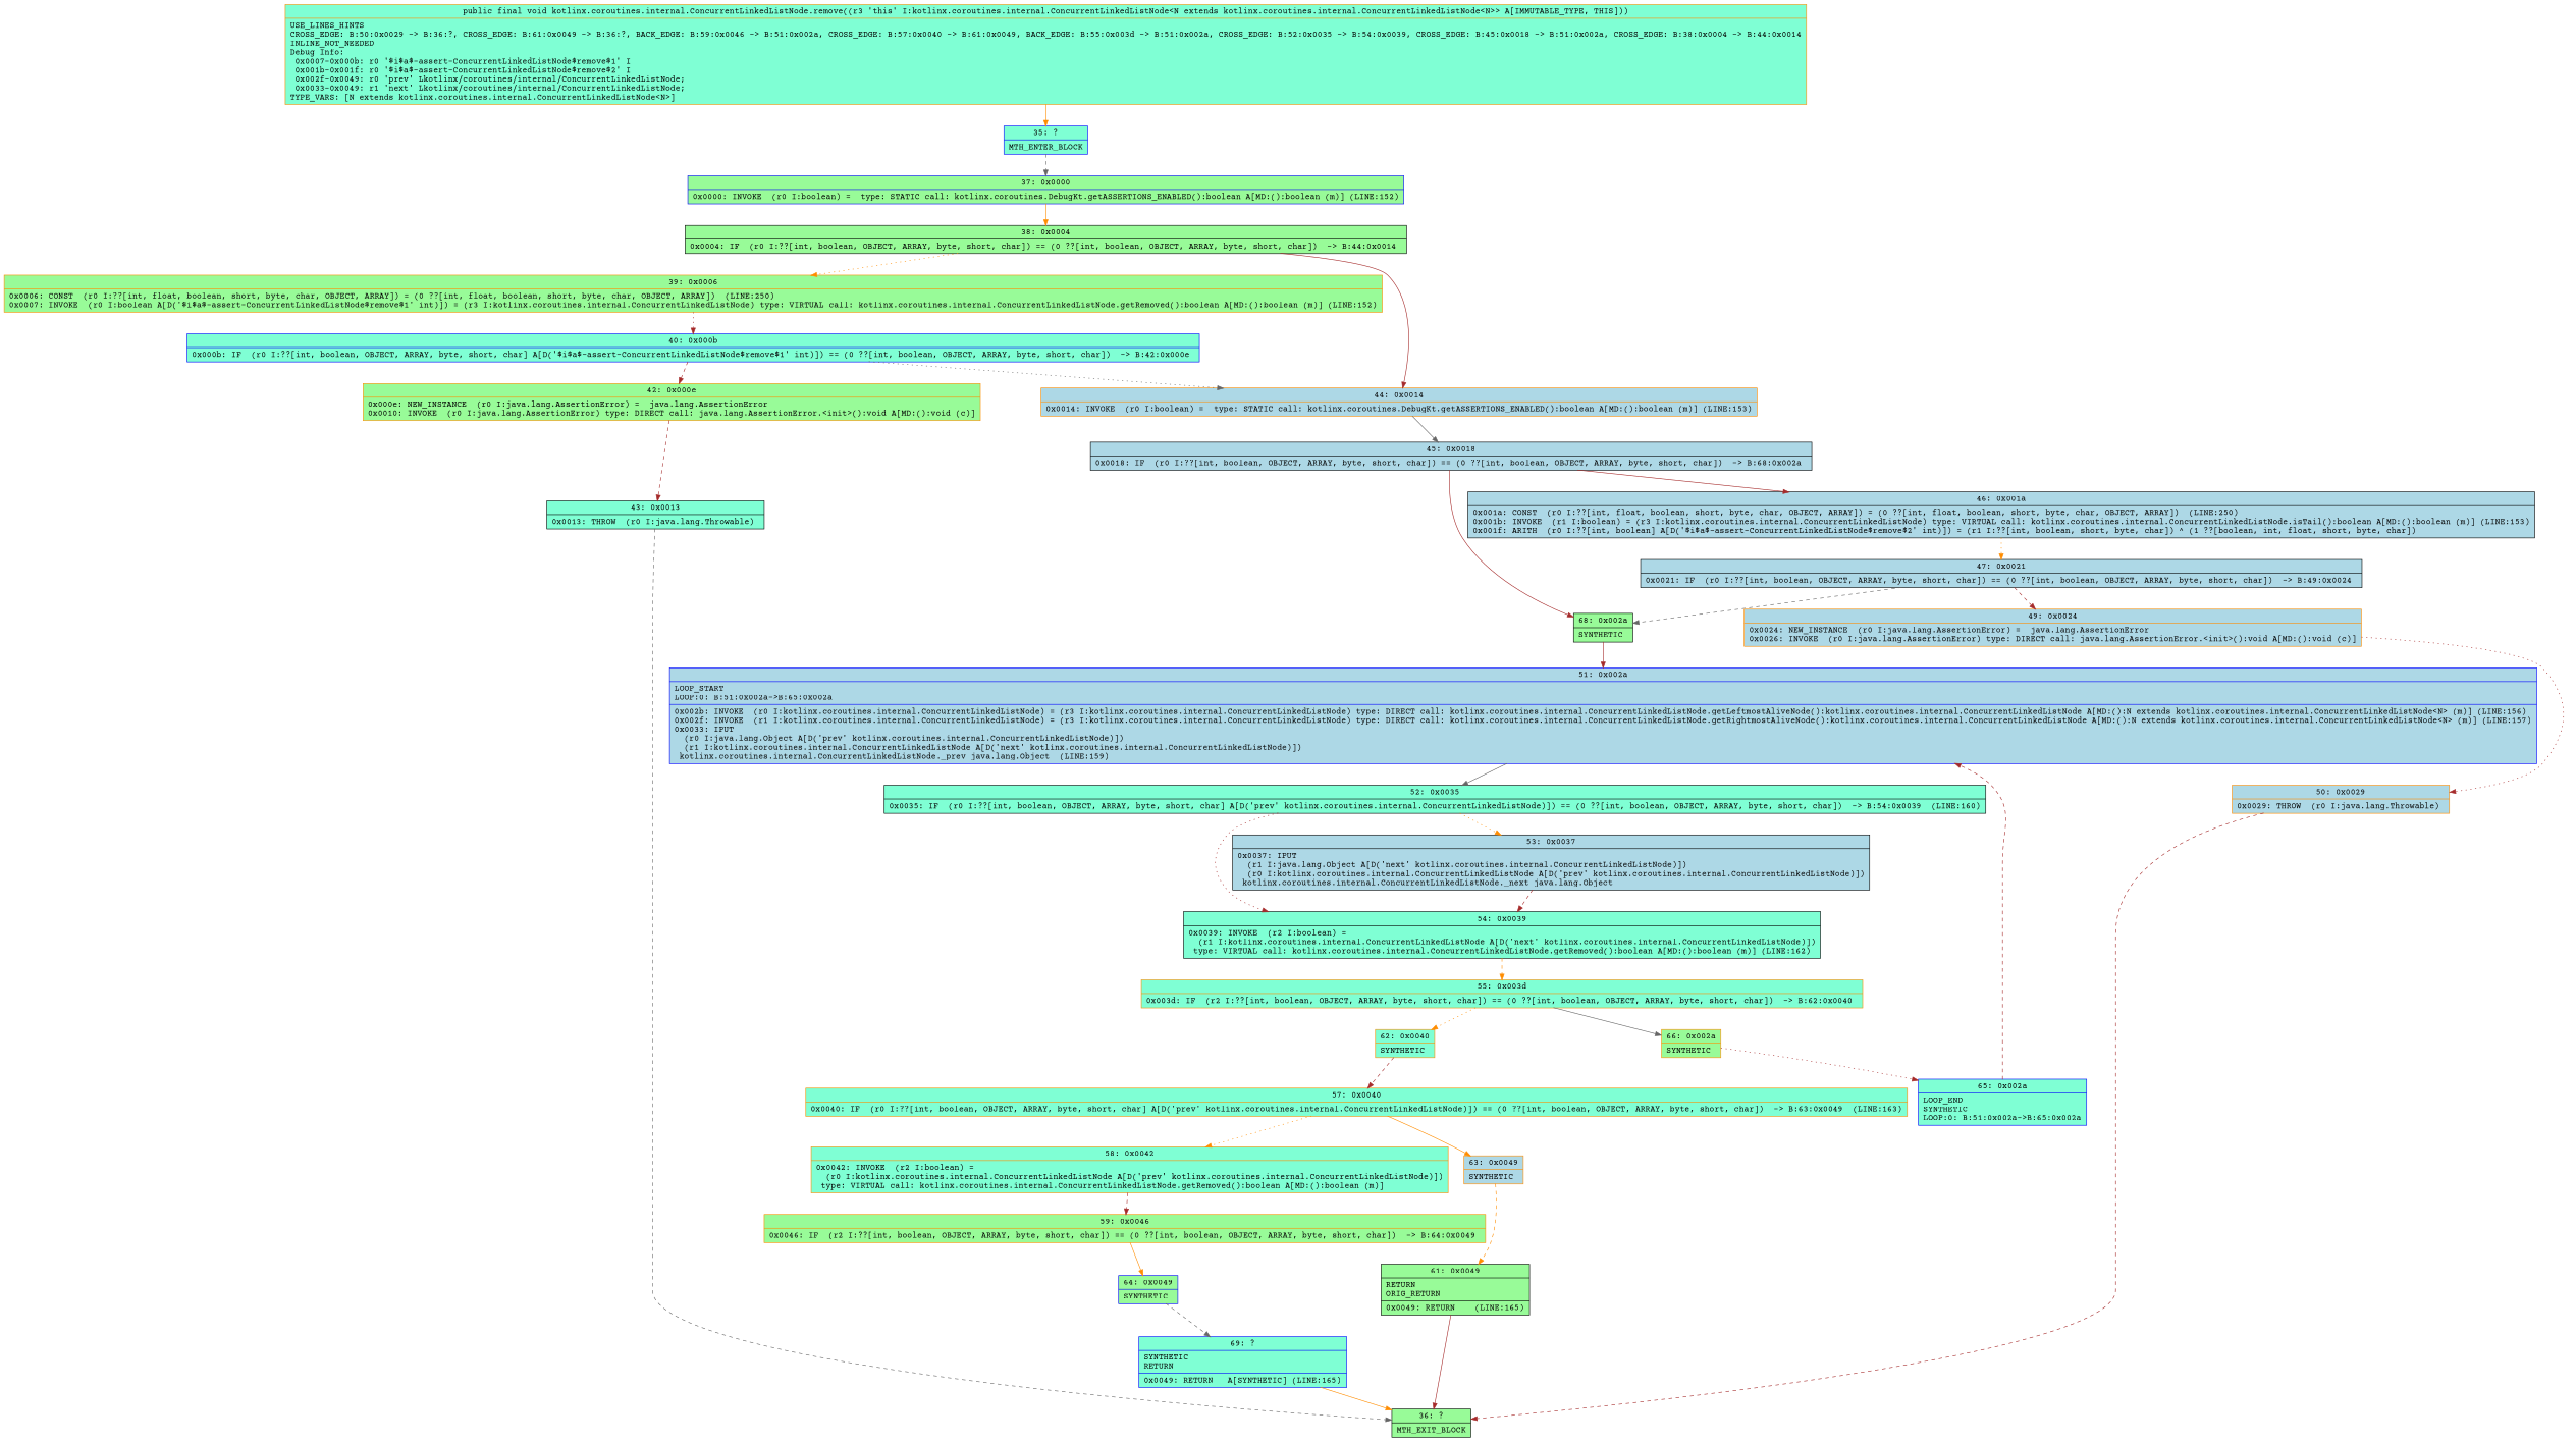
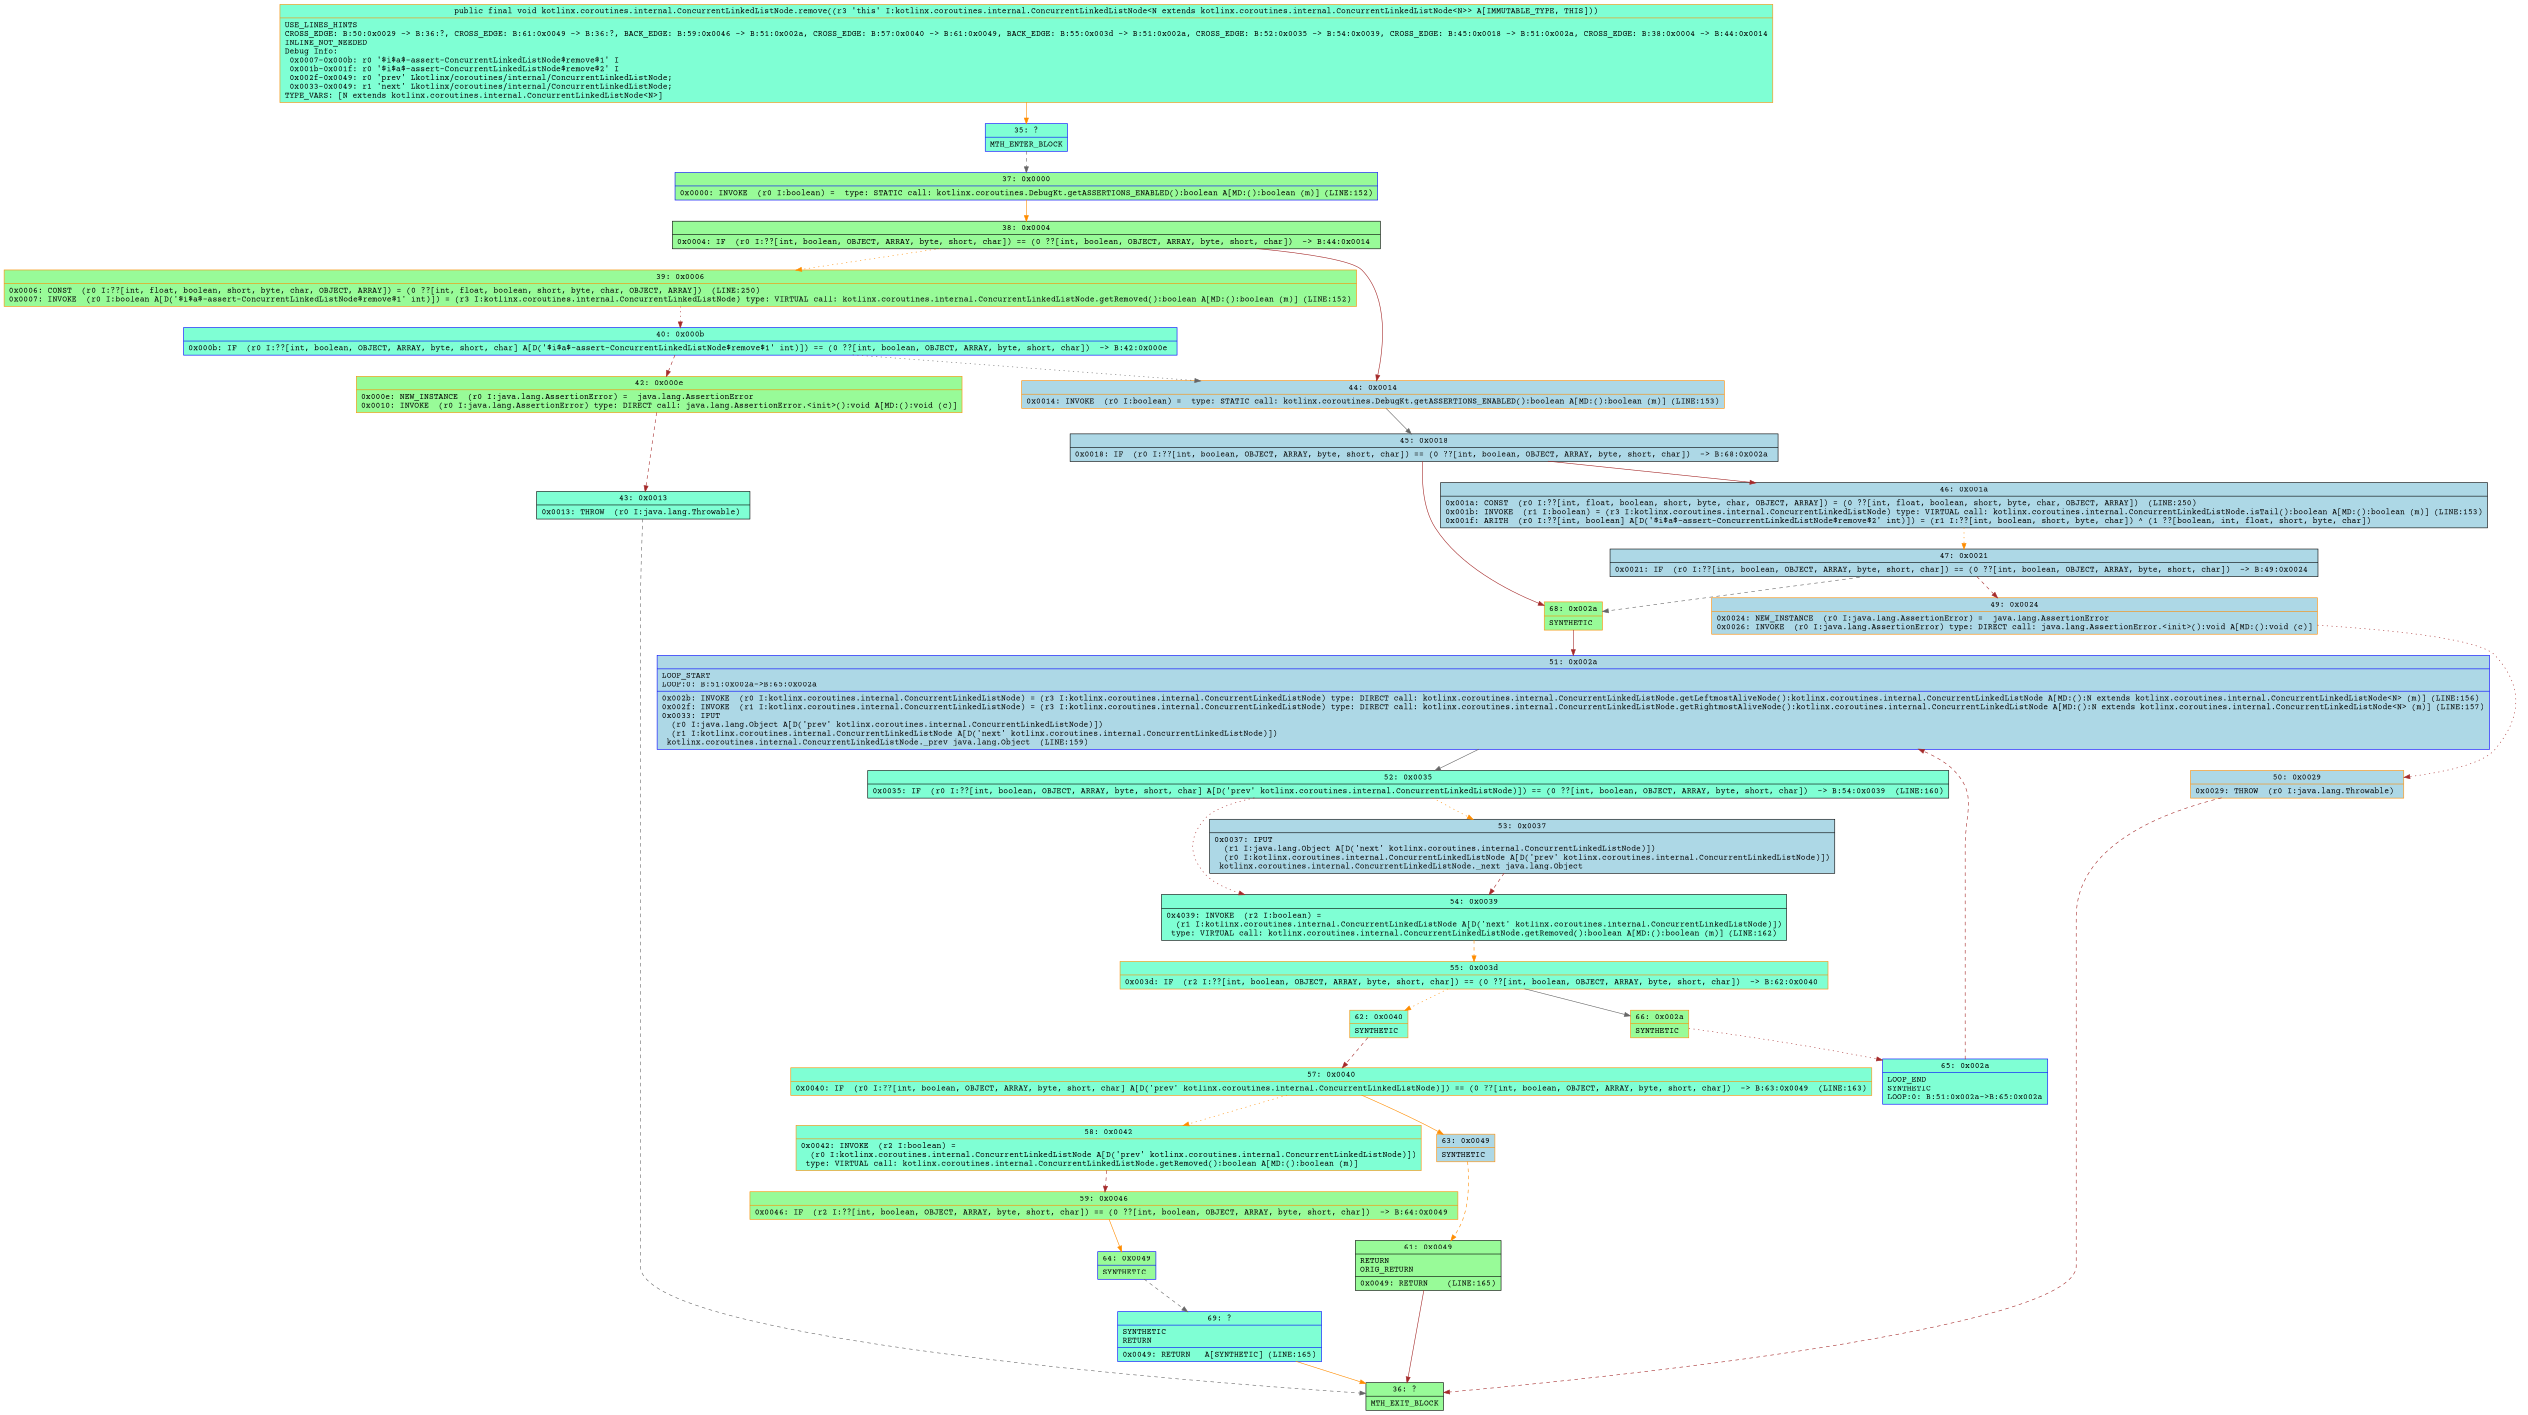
  digraph {
    fontname="Courier Prime"
    node [color=darkorange fillcolor=aquamarine fontname="Courier Prime" shape=record style=filled]
    edge [color=brown fontname="Courier Prime" style=dashed]
    n1 [color=blue label="{35\:\ ?|MTH_ENTER_BLOCK\l}"]
    n2 [color=blue fillcolor=palegreen label="{37\:\ 0x0000|0x0000: INVOKE  (r0 I:boolean) =  type: STATIC call: kotlinx.coroutines.DebugKt.getASSERTIONS_ENABLED():boolean A[MD:():boolean (m)] (LINE:152)\l}"]
    n3 [color=black fillcolor=palegreen label="{38\:\ 0x0004|0x0004: IF  (r0 I:??[int, boolean, OBJECT, ARRAY, byte, short, char]) == (0 ??[int, boolean, OBJECT, ARRAY, byte, short, char])  \-\> B:44:0x0014 \l}"]
    n4 [fillcolor=palegreen label="{39\:\ 0x0006|0x0006: CONST  (r0 I:??[int, float, boolean, short, byte, char, OBJECT, ARRAY]) = (0 ??[int, float, boolean, short, byte, char, OBJECT, ARRAY])  (LINE:250)\l0x0007: INVOKE  (r0 I:boolean A[D('$i$a$\-assert\-ConcurrentLinkedListNode$remove$1' int)]) = (r3 I:kotlinx.coroutines.internal.ConcurrentLinkedListNode) type: VIRTUAL call: kotlinx.coroutines.internal.ConcurrentLinkedListNode.getRemoved():boolean A[MD:():boolean (m)] (LINE:152)\l}"]
    n5 [fillcolor=lightblue label="{44\:\ 0x0014|0x0014: INVOKE  (r0 I:boolean) =  type: STATIC call: kotlinx.coroutines.DebugKt.getASSERTIONS_ENABLED():boolean A[MD:():boolean (m)] (LINE:153)\l}"]
    n6 [color=blue label="{40\:\ 0x000b|0x000b: IF  (r0 I:??[int, boolean, OBJECT, ARRAY, byte, short, char] A[D('$i$a$\-assert\-ConcurrentLinkedListNode$remove$1' int)]) == (0 ??[int, boolean, OBJECT, ARRAY, byte, short, char])  \-\> B:42:0x000e \l}"]
    n7 [color=black fillcolor=lightblue label="{45\:\ 0x0018|0x0018: IF  (r0 I:??[int, boolean, OBJECT, ARRAY, byte, short, char]) == (0 ??[int, boolean, OBJECT, ARRAY, byte, short, char])  \-\> B:68:0x002a \l}"]
    n8 [fillcolor=palegreen label="{42\:\ 0x000e|0x000e: NEW_INSTANCE  (r0 I:java.lang.AssertionError) =  java.lang.AssertionError \l0x0010: INVOKE  (r0 I:java.lang.AssertionError) type: DIRECT call: java.lang.AssertionError.\<init\>():void A[MD:():void (c)]\l}"]
    n9 [color=black label="{43\:\ 0x0013|0x0013: THROW  (r0 I:java.lang.Throwable) \l}"]
    n10 [color=black fillcolor=palegreen label="{36\:\ ?|MTH_EXIT_BLOCK\l}"]
    n11 [color=black fillcolor=lightblue label="{46\:\ 0x001a|0x001a: CONST  (r0 I:??[int, float, boolean, short, byte, char, OBJECT, ARRAY]) = (0 ??[int, float, boolean, short, byte, char, OBJECT, ARRAY])  (LINE:250)\l0x001b: INVOKE  (r1 I:boolean) = (r3 I:kotlinx.coroutines.internal.ConcurrentLinkedListNode) type: VIRTUAL call: kotlinx.coroutines.internal.ConcurrentLinkedListNode.isTail():boolean A[MD:():boolean (m)] (LINE:153)\l0x001f: ARITH  (r0 I:??[int, boolean] A[D('$i$a$\-assert\-ConcurrentLinkedListNode$remove$2' int)]) = (r1 I:??[int, boolean, short, byte, char]) ^ (1 ??[boolean, int, float, short, byte, char]) \l}"]
-   n12 [color=black fillcolor=palegreen label="{68\:\ 0x002a|SYNTHETIC\l}"]
+   n12 [fillcolor=palegreen label="{68\:\ 0x002a|SYNTHETIC\l}"]
    n13 [color=black fillcolor=lightblue label="{47\:\ 0x0021|0x0021: IF  (r0 I:??[int, boolean, OBJECT, ARRAY, byte, short, char]) == (0 ??[int, boolean, OBJECT, ARRAY, byte, short, char])  \-\> B:49:0x0024 \l}"]
    n14 [color=blue fillcolor=lightblue label="{51\:\ 0x002a|LOOP_START\lLOOP:0: B:51:0x002a\-\>B:65:0x002a\l|0x002b: INVOKE  (r0 I:kotlinx.coroutines.internal.ConcurrentLinkedListNode) = (r3 I:kotlinx.coroutines.internal.ConcurrentLinkedListNode) type: DIRECT call: kotlinx.coroutines.internal.ConcurrentLinkedListNode.getLeftmostAliveNode():kotlinx.coroutines.internal.ConcurrentLinkedListNode A[MD:():N extends kotlinx.coroutines.internal.ConcurrentLinkedListNode\<N\> (m)] (LINE:156)\l0x002f: INVOKE  (r1 I:kotlinx.coroutines.internal.ConcurrentLinkedListNode) = (r3 I:kotlinx.coroutines.internal.ConcurrentLinkedListNode) type: DIRECT call: kotlinx.coroutines.internal.ConcurrentLinkedListNode.getRightmostAliveNode():kotlinx.coroutines.internal.ConcurrentLinkedListNode A[MD:():N extends kotlinx.coroutines.internal.ConcurrentLinkedListNode\<N\> (m)] (LINE:157)\l0x0033: IPUT  \l  (r0 I:java.lang.Object A[D('prev' kotlinx.coroutines.internal.ConcurrentLinkedListNode)])\l  (r1 I:kotlinx.coroutines.internal.ConcurrentLinkedListNode A[D('next' kotlinx.coroutines.internal.ConcurrentLinkedListNode)])\l kotlinx.coroutines.internal.ConcurrentLinkedListNode._prev java.lang.Object  (LINE:159)\l}"]
    n15 [fillcolor=lightblue label="{49\:\ 0x0024|0x0024: NEW_INSTANCE  (r0 I:java.lang.AssertionError) =  java.lang.AssertionError \l0x0026: INVOKE  (r0 I:java.lang.AssertionError) type: DIRECT call: java.lang.AssertionError.\<init\>():void A[MD:():void (c)]\l}"]
    n16 [fillcolor=lightblue label="{50\:\ 0x0029|0x0029: THROW  (r0 I:java.lang.Throwable) \l}"]
    n17 [color=black label="{52\:\ 0x0035|0x0035: IF  (r0 I:??[int, boolean, OBJECT, ARRAY, byte, short, char] A[D('prev' kotlinx.coroutines.internal.ConcurrentLinkedListNode)]) == (0 ??[int, boolean, OBJECT, ARRAY, byte, short, char])  \-\> B:54:0x0039  (LINE:160)\l}"]
    n18 [color=black fillcolor=lightblue label="{53\:\ 0x0037|0x0037: IPUT  \l  (r1 I:java.lang.Object A[D('next' kotlinx.coroutines.internal.ConcurrentLinkedListNode)])\l  (r0 I:kotlinx.coroutines.internal.ConcurrentLinkedListNode A[D('prev' kotlinx.coroutines.internal.ConcurrentLinkedListNode)])\l kotlinx.coroutines.internal.ConcurrentLinkedListNode._next java.lang.Object \l}"]
-   n19 [color=black label="{54\:\ 0x0039|0x0039: INVOKE  (r2 I:boolean) = \l  (r1 I:kotlinx.coroutines.internal.ConcurrentLinkedListNode A[D('next' kotlinx.coroutines.internal.ConcurrentLinkedListNode)])\l type: VIRTUAL call: kotlinx.coroutines.internal.ConcurrentLinkedListNode.getRemoved():boolean A[MD:():boolean (m)] (LINE:162)\l}"]
+   n19 [color=black label="{54\:\ 0x0039|0x4039: INVOKE  (r2 I:boolean) = \l  (r1 I:kotlinx.coroutines.internal.ConcurrentLinkedListNode A[D('next' kotlinx.coroutines.internal.ConcurrentLinkedListNode)])\l type: VIRTUAL call: kotlinx.coroutines.internal.ConcurrentLinkedListNode.getRemoved():boolean A[MD:():boolean (m)] (LINE:162)\l}"]
    n20 [label="{55\:\ 0x003d|0x003d: IF  (r2 I:??[int, boolean, OBJECT, ARRAY, byte, short, char]) == (0 ??[int, boolean, OBJECT, ARRAY, byte, short, char])  \-\> B:62:0x0040 \l}"]
    n21 [label="{62\:\ 0x0040|SYNTHETIC\l}"]
    n22 [fillcolor=palegreen label="{66\:\ 0x002a|SYNTHETIC\l}"]
    n23 [label="{57\:\ 0x0040|0x0040: IF  (r0 I:??[int, boolean, OBJECT, ARRAY, byte, short, char] A[D('prev' kotlinx.coroutines.internal.ConcurrentLinkedListNode)]) == (0 ??[int, boolean, OBJECT, ARRAY, byte, short, char])  \-\> B:63:0x0049  (LINE:163)\l}"]
    n24 [color=blue label="{65\:\ 0x002a|LOOP_END\lSYNTHETIC\lLOOP:0: B:51:0x002a\-\>B:65:0x002a\l}"]
    n25 [label="{58\:\ 0x0042|0x0042: INVOKE  (r2 I:boolean) = \l  (r0 I:kotlinx.coroutines.internal.ConcurrentLinkedListNode A[D('prev' kotlinx.coroutines.internal.ConcurrentLinkedListNode)])\l type: VIRTUAL call: kotlinx.coroutines.internal.ConcurrentLinkedListNode.getRemoved():boolean A[MD:():boolean (m)]\l}"]
    n26 [fillcolor=lightblue label="{63\:\ 0x0049|SYNTHETIC\l}"]
    n27 [fillcolor=palegreen label="{59\:\ 0x0046|0x0046: IF  (r2 I:??[int, boolean, OBJECT, ARRAY, byte, short, char]) == (0 ??[int, boolean, OBJECT, ARRAY, byte, short, char])  \-\> B:64:0x0049 \l}"]
    n28 [color=black fillcolor=palegreen label="{61\:\ 0x0049|RETURN\lORIG_RETURN\l|0x0049: RETURN    (LINE:165)\l}"]
    n29 [color=blue fillcolor=palegreen label="{64\:\ 0x0049|SYNTHETIC\l}"]
    n30 [color=blue label="{69\:\ ?|SYNTHETIC\lRETURN\l|0x0049: RETURN   A[SYNTHETIC] (LINE:165)\l}"]
    n31 [label="{public final void kotlinx.coroutines.internal.ConcurrentLinkedListNode.remove((r3 'this' I:kotlinx.coroutines.internal.ConcurrentLinkedListNode\<N extends kotlinx.coroutines.internal.ConcurrentLinkedListNode\<N\>\> A[IMMUTABLE_TYPE, THIS]))  | USE_LINES_HINTS\lCROSS_EDGE: B:50:0x0029 \-\> B:36:?, CROSS_EDGE: B:61:0x0049 \-\> B:36:?, BACK_EDGE: B:59:0x0046 \-\> B:51:0x002a, CROSS_EDGE: B:57:0x0040 \-\> B:61:0x0049, BACK_EDGE: B:55:0x003d \-\> B:51:0x002a, CROSS_EDGE: B:52:0x0035 \-\> B:54:0x0039, CROSS_EDGE: B:45:0x0018 \-\> B:51:0x002a, CROSS_EDGE: B:38:0x0004 \-\> B:44:0x0014\lINLINE_NOT_NEEDED\lDebug Info:\l  0x0007\-0x000b: r0 '$i$a$\-assert\-ConcurrentLinkedListNode$remove$1' I\l  0x001b\-0x001f: r0 '$i$a$\-assert\-ConcurrentLinkedListNode$remove$2' I\l  0x002f\-0x0049: r0 'prev' Lkotlinx\/coroutines\/internal\/ConcurrentLinkedListNode;\l  0x0033\-0x0049: r1 'next' Lkotlinx\/coroutines\/internal\/ConcurrentLinkedListNode;\lTYPE_VARS: [N extends kotlinx.coroutines.internal.ConcurrentLinkedListNode\<N\>]\l}"]
    n1 -> n2 [color=gray40]
    n2 -> n3 [color=darkorange style=solid]
    n3 -> n4 [color=darkorange style=dotted]
    n3 -> n5 [style=solid]
    n4 -> n6 [style=dotted]
    n5 -> n7 [color=gray40 style=solid]
    n6 -> n5 [color=gray40 style=dotted]
    n6 -> n8
    n7 -> n11 [style=solid]
    n7 -> n12 [style=solid]
    n8 -> n9
    n9 -> n10 [color=gray40]
    n11 -> n13 [color=darkorange style=dotted]
    n12 -> n14 [style=solid]
    n13 -> n12 [color=gray40]
    n13 -> n15
    n14 -> n17 [color=gray40 style=solid]
    n15 -> n16 [style=dotted]
    n16 -> n10
    n17 -> n18 [color=darkorange style=dotted]
    n17 -> n19 [style=dotted]
    n18 -> n19
    n19 -> n20 [color=darkorange]
    n20 -> n21 [color=darkorange style=dotted]
    n20 -> n22 [color=gray40 style=solid]
    n21 -> n23
    n22 -> n24 [style=dotted]
    n23 -> n25 [color=darkorange style=dotted]
    n23 -> n26 [color=darkorange style=solid]
    n24 -> n14
    n25 -> n27
    n26 -> n28 [color=darkorange]
    n27 -> n29 [color=darkorange style=solid]
    n28 -> n10 [style=solid]
    n29 -> n30 [color=gray40]
    n30 -> n10 [color=darkorange style=solid]
    n31 -> n1 [color=darkorange style=solid]
  }
